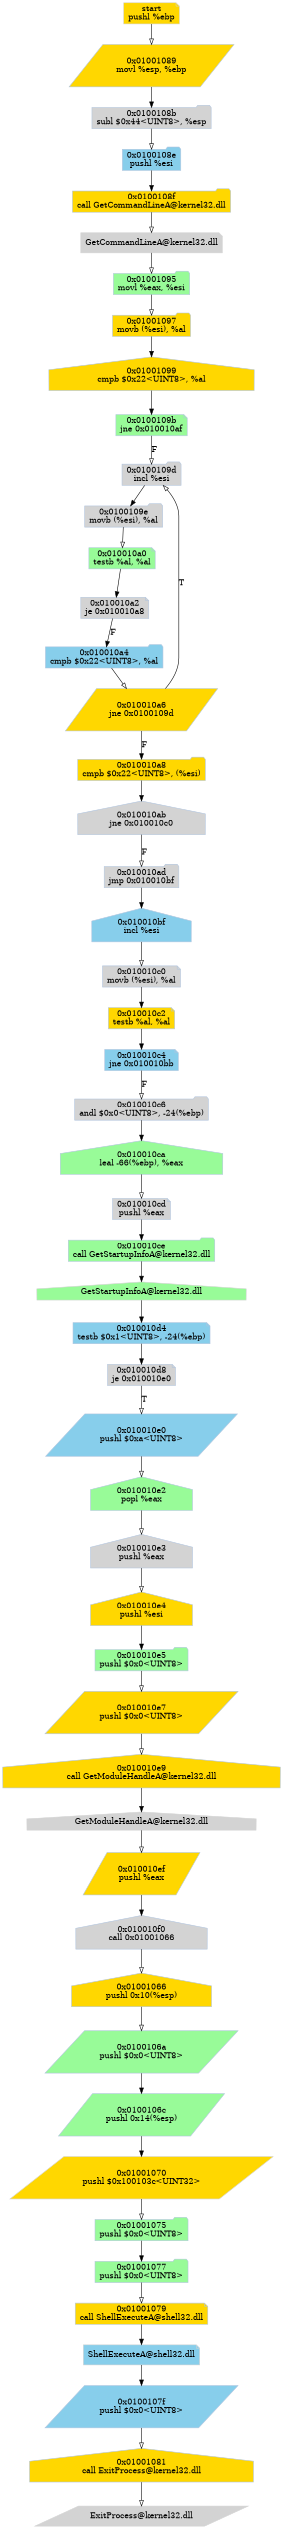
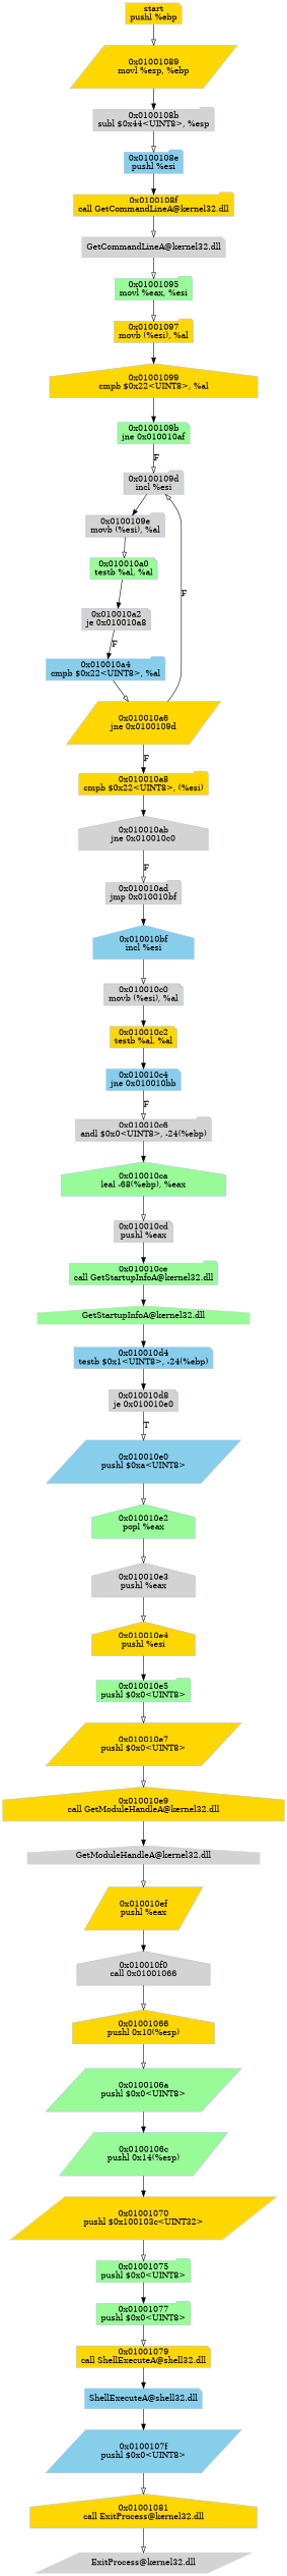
  digraph {
    node [color=lightsteelblue fillcolor=gold shape=folder style=filled]
    edge [arrowhead=onormal color="#000000"]
    n1 [color=lightgrey label="start\npushl %ebp" shape=note]
    n2 [label="0x01001089\nmovl %esp, %ebp" shape=parallelogram]
    n3 [fillcolor=lightgrey label="0x0100108b\nsubl $0x44<UINT8>, %esp"]
    n4 [fillcolor=skyblue label="0x0100108e\npushl %esi"]
    n5 [label="0x0100108f\ncall GetCommandLineA@kernel32.dll"]
    n6 [color=lightgrey fillcolor=lightgrey label="GetCommandLineA@kernel32.dll" shape=note]
    n7 [fillcolor=palegreen label="0x01001095\nmovl %eax, %esi"]
    n8 [label="0x01001097\nmovb (%esi), %al"]
    n9 [label="0x01001099\ncmpb $0x22<UINT8>, %al" shape=house]
    n10 [fillcolor=palegreen label="0x0100109b\njne 0x010010af" shape=note]
    n11 [fillcolor=lightgrey label="0x0100109d\nincl %esi"]
    n12 [fillcolor=lightgrey label="0x0100109e\nmovb (%esi), %al"]
    n13 [fillcolor=palegreen label="0x010010a0\ntestb %al, %al" shape=note]
    n14 [fillcolor=lightgrey label="0x010010a2\nje 0x010010a8" shape=note]
    n15 [fillcolor=skyblue label="0x010010a4\ncmpb $0x22<UINT8>, %al"]
    n16 [label="0x010010a6\njne 0x0100109d" shape=parallelogram]
    n17 [label="0x010010a8\ncmpb $0x22<UINT8>, (%esi)"]
    n18 [fillcolor=lightgrey label="0x010010ab\njne 0x010010c0" shape=house]
    n19 [fillcolor=lightgrey label="0x010010ad\njmp 0x010010bf"]
    n20 [fillcolor=skyblue label="0x010010bf\nincl %esi" shape=house]
    n21 [fillcolor=lightgrey label="0x010010c0\nmovb (%esi), %al" shape=note]
    n22 [label="0x010010c2\ntestb %al, %al" shape=note]
    n23 [fillcolor=skyblue label="0x010010c4\njne 0x010010bb" shape=note]
    n24 [fillcolor=lightgrey label="0x010010c6\nandl $0x0<UINT8>, -24(%ebp)"]
-   n25 [fillcolor=palegreen label="0x010010ca\nleal -66(%ebp), %eax" shape=house]
+   n25 [fillcolor=palegreen label="0x010010ca\nleal -68(%ebp), %eax" shape=house]
    n26 [fillcolor=lightgrey label="0x010010cd\npushl %eax" shape=note]
    n27 [fillcolor=palegreen label="0x010010ce\ncall GetStartupInfoA@kernel32.dll"]
    n28 [color=lightgrey fillcolor=palegreen label="GetStartupInfoA@kernel32.dll" shape=house]
    n29 [fillcolor=skyblue label="0x010010d4\ntestb $0x1<UINT8>, -24(%ebp)" shape=note]
    n30 [fillcolor=lightgrey label="0x010010d8\nje 0x010010e0" shape=note]
    n31 [fillcolor=skyblue label="0x010010e0\npushl $0xa<UINT8>" shape=parallelogram]
    n32 [fillcolor=palegreen label="0x010010e2\npopl %eax" shape=house]
    n33 [fillcolor=lightgrey label="0x010010e3\npushl %eax" shape=house]
    n34 [label="0x010010e4\npushl %esi" shape=house]
    n35 [fillcolor=palegreen label="0x010010e5\npushl $0x0<UINT8>"]
    n36 [label="0x010010e7\npushl $0x0<UINT8>" shape=parallelogram]
    n37 [label="0x010010e9\ncall GetModuleHandleA@kernel32.dll" shape=house]
    n38 [color=lightgrey fillcolor=lightgrey label="GetModuleHandleA@kernel32.dll" shape=house]
    n39 [label="0x010010ef\npushl %eax" shape=parallelogram]
    n40 [fillcolor=lightgrey label="0x010010f0\ncall 0x01001066" shape=house]
    n41 [label="0x01001066\npushl 0x10(%esp)" shape=house]
    n42 [fillcolor=palegreen label="0x0100106a\npushl $0x0<UINT8>" shape=parallelogram]
    n43 [fillcolor=palegreen label="0x0100106c\npushl 0x14(%esp)" shape=parallelogram]
    n44 [color=lightgrey label="0x01001070\npushl $0x100103c<UINT32>" shape=parallelogram]
    n45 [fillcolor=palegreen label="0x01001075\npushl $0x0<UINT8>"]
    n46 [fillcolor=palegreen label="0x01001077\npushl $0x0<UINT8>"]
    n47 [label="0x01001079\ncall ShellExecuteA@shell32.dll" shape=note]
    n48 [color=lightgrey fillcolor=skyblue label="ShellExecuteA@shell32.dll" shape=note]
    n49 [fillcolor=skyblue label="0x0100107f\npushl $0x0<UINT8>" shape=parallelogram]
    n50 [label="0x01001081\ncall ExitProcess@kernel32.dll" shape=house]
    n51 [color=lightgrey fillcolor=lightgrey label="ExitProcess@kernel32.dll" shape=parallelogram]
    n1 -> n2
    n2 -> n3 [arrowhead=normal]
    n3 -> n4
    n4 -> n5 [arrowhead=normal]
    n5 -> n6
    n6 -> n7
    n7 -> n8
    n8 -> n9 [arrowhead=normal]
    n9 -> n10 [arrowhead=normal]
    n10 -> n11 [label=F]
    n11 -> n12 [arrowhead=normal]
    n12 -> n13
    n13 -> n14 [arrowhead=normal]
    n14 -> n15 [arrowhead=normal label=F]
    n15 -> n16
-   n16 -> n11 [label=T]
+   n16 -> n11 [label=F]
    n16 -> n17 [arrowhead=normal label=F]
    n17 -> n18 [arrowhead=normal]
    n18 -> n19 [label=F]
    n19 -> n20 [arrowhead=normal]
    n20 -> n21
    n21 -> n22 [arrowhead=normal]
    n22 -> n23 [arrowhead=normal]
    n23 -> n24 [label=F]
    n24 -> n25 [arrowhead=normal]
    n25 -> n26
    n26 -> n27 [arrowhead=normal]
    n27 -> n28 [arrowhead=normal]
    n28 -> n29 [arrowhead=normal]
    n29 -> n30 [arrowhead=normal]
    n30 -> n31 [label=T]
    n31 -> n32
    n32 -> n33
    n33 -> n34
    n34 -> n35 [arrowhead=normal]
    n35 -> n36
    n36 -> n37
    n37 -> n38 [arrowhead=normal]
    n38 -> n39
    n39 -> n40 [arrowhead=normal]
    n40 -> n41
    n41 -> n42
    n42 -> n43 [arrowhead=normal]
    n43 -> n44 [arrowhead=normal]
    n44 -> n45
    n45 -> n46 [arrowhead=normal]
    n46 -> n47
    n47 -> n48 [arrowhead=normal]
    n48 -> n49 [arrowhead=normal]
    n49 -> n50
    n50 -> n51
  }
